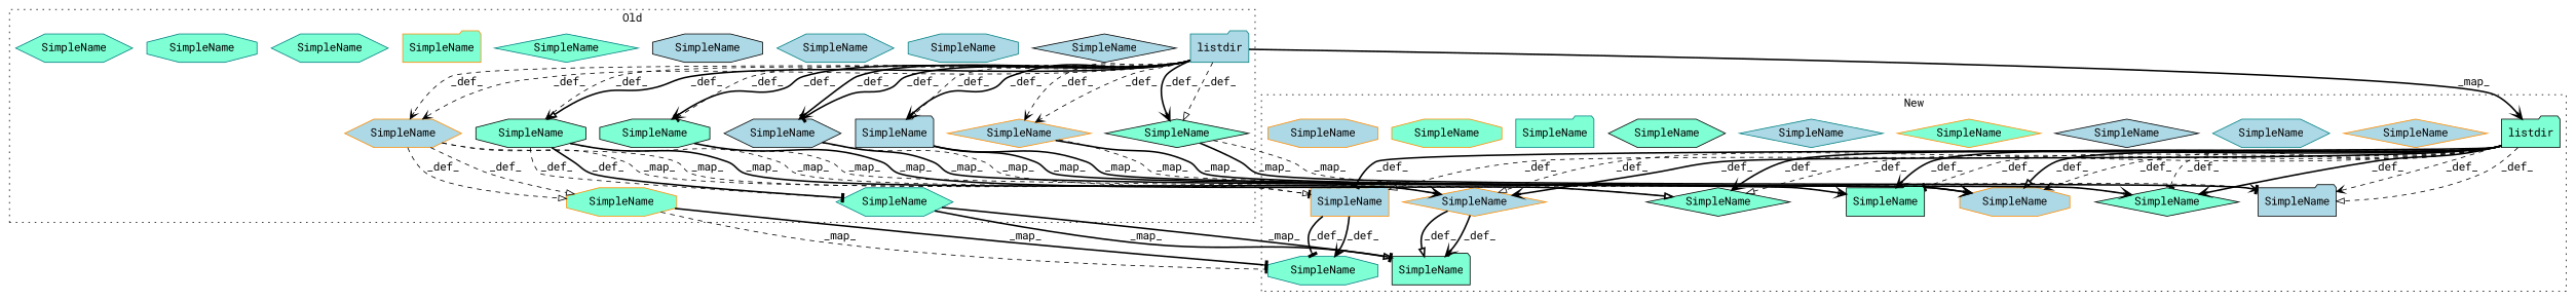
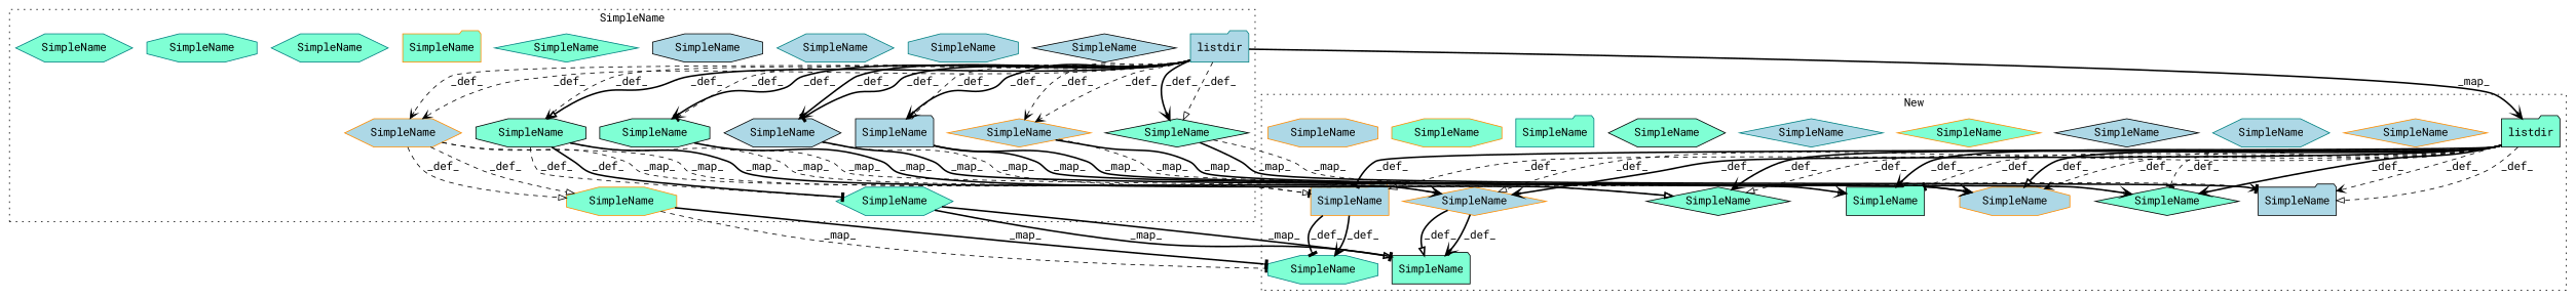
  digraph {
    fontname="Roboto Mono"
    node [a=42 l=8 s=2563 shape=diamond style=filled fillcolor=aquamarine color=black fontname="Roboto Mono"]
    edge [style=bold arrowhead=vee fontname="Roboto Mono"]
    n1 [a=32 l="8,1" label=listdir s="2584,2593" shape=folder fillcolor=lightblue color=teal]
    n2 [l=1 label=SimpleName s=2792 fillcolor=lightblue]
    n3 [l=1 label=SimpleName s=2792 shape=hexagon fillcolor=lightblue color=darkorange]
    n4 [l=1 label=SimpleName s=2977 shape=octagon fillcolor=lightblue color=teal]
    n5 [l=1 label=SimpleName s=2977 shape=octagon]
    n6 [l=16 label=SimpleName s=2848 shape=hexagon fillcolor=lightblue color=teal]
    n7 [l=16 label=SimpleName s=2848 shape=folder fillcolor=lightblue]
    n8 [l=18 label=SimpleName s=2612 shape=octagon fillcolor=lightblue]
    n9 [l=18 label=SimpleName s=2612 shape=hexagon fillcolor=lightblue]
    n10 [l=13 label=SimpleName s=2682 color=teal]
    n11 [l=13 label=SimpleName s=2682 fillcolor=lightblue color=darkorange]
    n12 [label=SimpleName s=2987 shape=folder color=darkorange]
    n13 [label=SimpleName s=2987 shape=hexagon color=teal]
    n14 [label=SimpleName s=2802 shape=hexagon color=teal]
    n15 [label=SimpleName s=2802 shape=octagon color=darkorange]
    n16 [label=SimpleName shape=octagon color=teal]
    n17 [label=SimpleName shape=octagon]
    n18 [l=9 label=SimpleName s=2357 shape=hexagon color=teal]
    n19 [l=9 label=SimpleName s=2357]
    n20 [a=32 l="8,1" label=listdir s="2577,2586" shape=folder]
    n21 [l=1 label=SimpleName s=2784 fillcolor=lightblue color=darkorange]
    n22 [l=1 label=SimpleName s=2784 shape=folder fillcolor=lightblue color=darkorange]
    n23 [l=1 label=SimpleName s=2969 shape=hexagon fillcolor=lightblue color=teal]
    n24 [l=1 label=SimpleName s=2969 fillcolor=lightblue color=darkorange]
    n25 [l=16 label=SimpleName s=2840 fillcolor=lightblue]
    n26 [l=16 label=SimpleName s=2840 shape=octagon fillcolor=lightblue color=darkorange]
    n27 [l=18 label=SimpleName s=2604 color=darkorange]
    n28 [l=18 label=SimpleName s=2604 shape=folder]
    n29 [l=13 label=SimpleName s=2674 fillcolor=lightblue color=teal]
    n30 [l=13 label=SimpleName s=2674]
    n31 [label=SimpleName s=2979 shape=hexagon]
    n32 [label=SimpleName s=2979 shape=folder]
    n33 [label=SimpleName s=2794 shape=folder color=teal]
    n34 [label=SimpleName s=2794 shape=octagon color=teal]
    n35 [label=SimpleName shape=octagon color=darkorange]
    n36 [label=SimpleName]
    n37 [l=9 label=SimpleName s=2357 shape=octagon fillcolor=lightblue color=darkorange]
    n38 [l=9 label=SimpleName s=2357 shape=folder fillcolor=lightblue]
    subgraph cluster_1 {
-     label=Old
+     label=SimpleName
      style=dotted
      n1
      n2
      n3
      n4
      n5
      n6
      n7
      n8
      n9
      n10
      n11
      n12
      n13
      n14
      n15
      n16
      n17
      n18
      n19
    }
    subgraph cluster_2 {
      label=New
      style=dotted
      n20
      n21
      n22
      n23
      n24
      n25
      n26
      n27
      n28
      n29
      n30
      n31
      n32
      n33
      n34
      n35
      n36
      n37
      n38
    }
    n1 -> n3 [label=_def_ style=dashed]
    n1 -> n3 [label=_def_ style=dashed]
    n1 -> n5 [label=_def_ arrowhead=onormal]
    n1 -> n5 [label=_def_ style=dashed]
    n1 -> n7 [label=_def_]
    n1 -> n7 [label=_def_ style=dashed arrowhead=onormal]
    n1 -> n9 [label=_def_]
    n1 -> n9 [label=_def_ arrowhead=tee]
    n1 -> n11 [label=_def_ style=dashed]
    n1 -> n11 [label=_def_ style=dashed]
    n1 -> n17 [label=_def_ style=dashed arrowhead=tee]
    n1 -> n17 [label=_def_]
    n1 -> n19 [label=_def_]
    n1 -> n19 [label=_def_ style=dashed arrowhead=onormal]
    n1 -> n20 [label=_map_]
    n3 -> n15 [label=_def_ style=dashed arrowhead=onormal]
    n3 -> n15 [label=_def_ style=dashed arrowhead=onormal]
    n3 -> n22 [label=_map_ style=dashed arrowhead=onormal]
    n3 -> n22 [label=_map_ style=dashed arrowhead=tee]
    n5 -> n13 [label=_def_ style=dashed arrowhead=tee]
    n5 -> n13 [label=_def_ arrowhead=tee]
    n5 -> n24 [label=_map_]
    n5 -> n24 [label=_map_ style=dashed]
    n7 -> n26 [label=_map_]
    n7 -> n26 [label=_map_]
    n9 -> n28 [label=_map_]
    n9 -> n28 [label=_map_ style=dashed arrowhead=onormal]
    n11 -> n30 [label=_map_ style=dashed]
    n11 -> n30 [label=_map_]
    n13 -> n32 [label=_map_ arrowhead=onormal]
    n13 -> n32 [label=_map_ arrowhead=tee]
    n15 -> n34 [label=_map_ style=dashed arrowhead=tee]
    n15 -> n34 [label=_map_ arrowhead=tee]
    n17 -> n36 [label=_map_ style=dashed arrowhead=onormal]
    n17 -> n36 [label=_map_ arrowhead=onormal]
    n19 -> n38 [label=_map_ arrowhead=tee]
    n19 -> n38 [label=_map_ style=dashed]
    n20 -> n22 [label=_def_ arrowhead=tee]
    n20 -> n22 [label=_def_ style=dashed arrowhead=onormal]
    n20 -> n24 [label=_def_ style=dashed arrowhead=onormal]
    n20 -> n24 [label=_def_]
    n20 -> n26 [label=_def_ arrowhead=onormal]
    n20 -> n26 [label=_def_ style=dashed]
    n20 -> n28 [label=_def_]
    n20 -> n28 [label=_def_ style=dashed arrowhead=tee]
    n20 -> n30 [label=_def_ style=dashed arrowhead=tee]
    n20 -> n30 [label=_def_]
    n20 -> n36 [label=_def_]
    n20 -> n36 [label=_def_ style=dashed arrowhead=onormal]
    n20 -> n38 [label=_def_ style=dashed]
    n20 -> n38 [label=_def_ style=dashed arrowhead=onormal]
    n22 -> n34 [label=_def_ arrowhead=tee]
    n22 -> n34 [label=_def_]
    n24 -> n32 [label=_def_ arrowhead=onormal]
    n24 -> n32 [label=_def_]
  }
